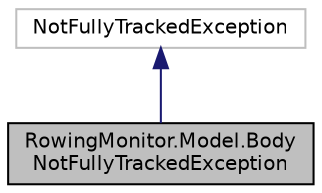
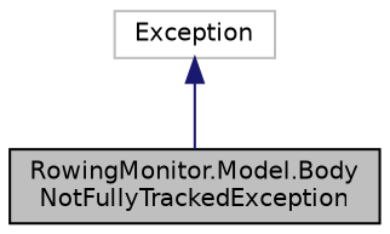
  digraph {
    node [fontname=Helvetica fontsize=10 shape=record style=filled]
    n1 [color=black fillcolor=grey75 fontcolor=black height=0.2 label="RowingMonitor.Model.Body\lNotFullyTrackedException" width=0.4]
-   n2 [color=grey75 fillcolor=white height=0.2 label=NotFullyTrackedException width=0.4]
+   n2 [color=grey75 fillcolor=white height=0.2 label=Exception width=0.4]
    n2 -> n1 [color=midnightblue dir=back fontname=Helvetica fontsize=10 labelfontname=Helvetica labelfontsize=10 style=solid]
  }
